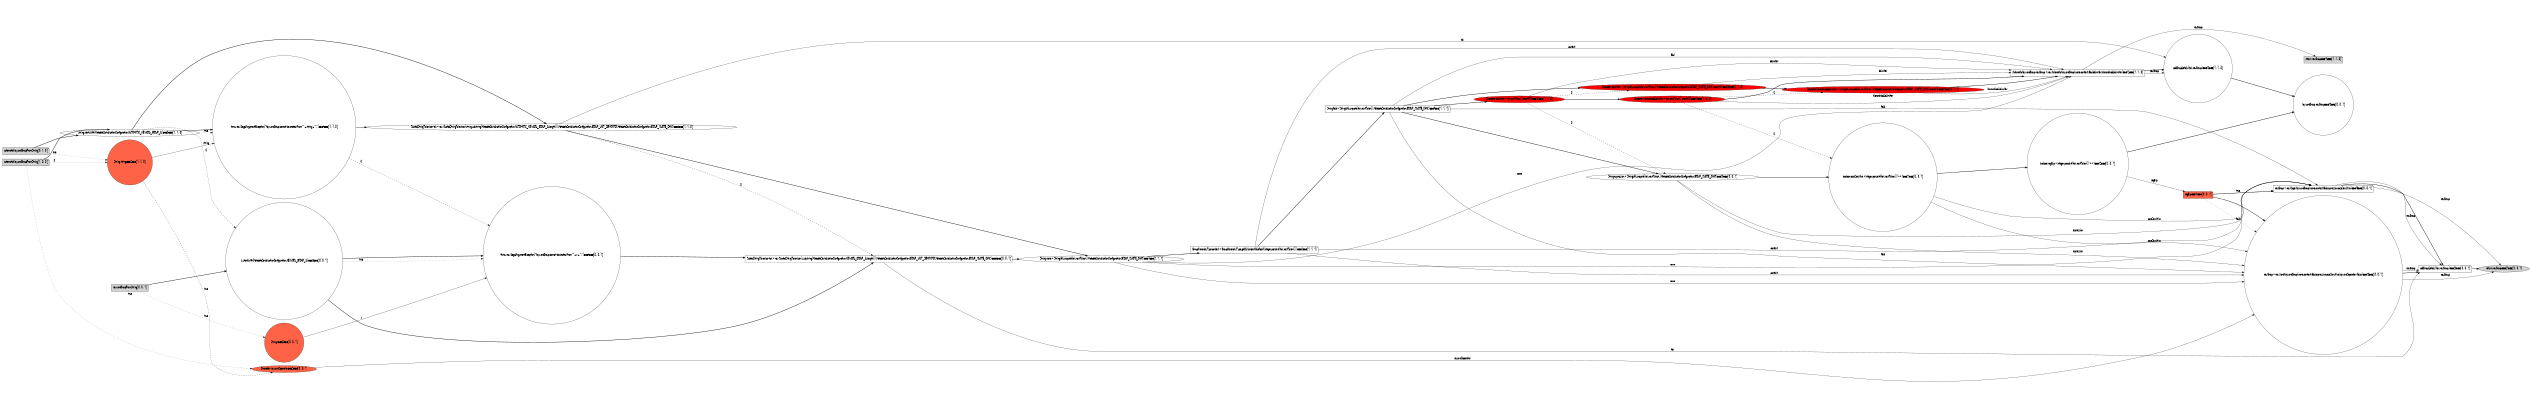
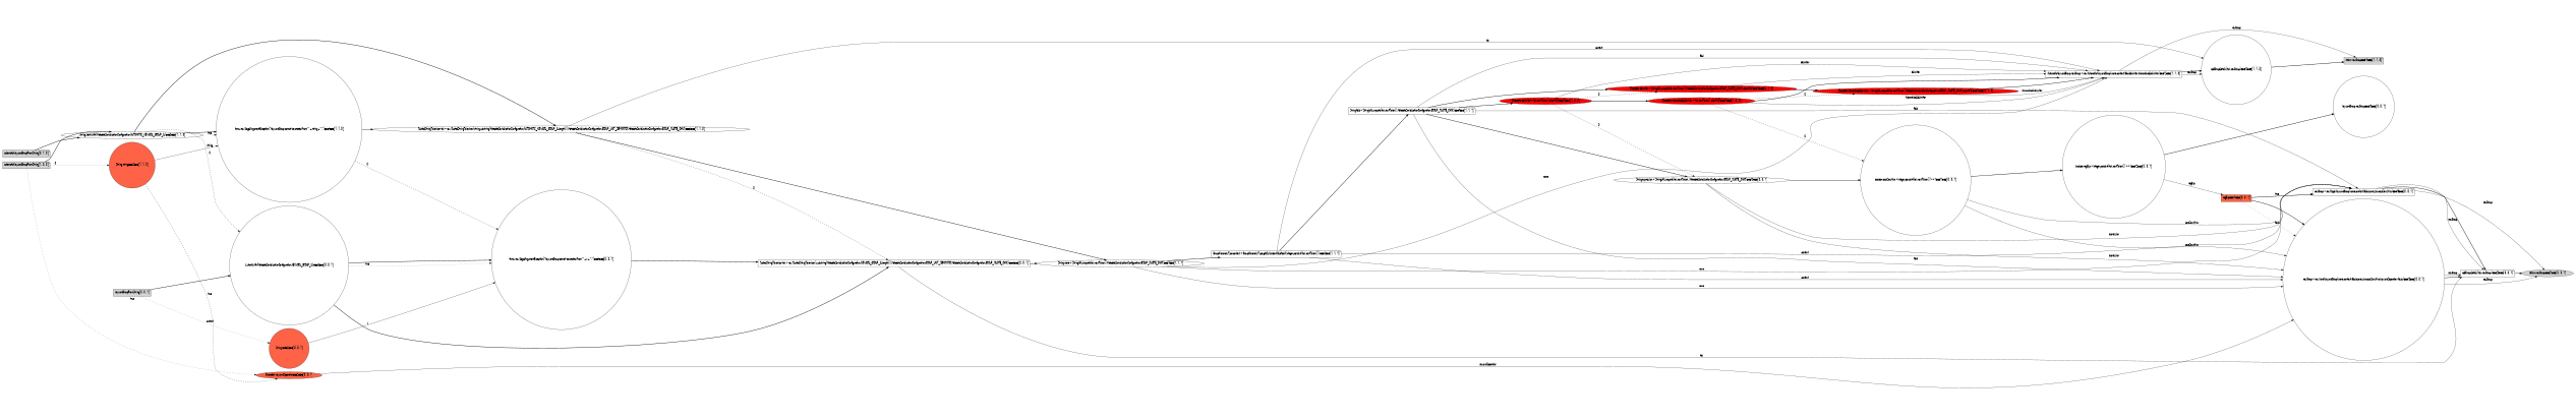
  digraph {
    fontname="Patrick Hand"
    rankdir=LR
    node [fillcolor=white fontname="Patrick Hand" shape=note style=filled]
    edge [fontname="Patrick Hand" style=bold]
    n1 [label="newGroup = new RegexKeywordGroup(name,context,field,expression,caseSensitive)@@@15@@@['0', '0', '1']"]
    n2 [label="addGroupDetails(tok,newGroup)@@@20@@@['0', '0', '1']"]
    n3 [fillcolor=lightgray label="return newGroup@@@21@@@['0', '0', '1']" shape=ellipse]
    n4 [fillcolor=red label="Character delimiter = StringUtil.unquote(tok.nextToken(),MetadataSerializationConfiguration.GROUP_QUOTE_CHAR).charAt(0)@@@10@@@['0', '1', '0']" shape=ellipse]
    n5 [label="AutomaticKeywordGroup newGroup = new AutomaticKeywordGroup(name,context,field,delimiter,hierarchicalDelimiter)@@@12@@@['1', '1', '0']"]
    n6 [fillcolor=red label="Character hierarchicalDelimiter = StringUtil.unquote(tok.nextToken(),MetadataSerializationConfiguration.GROUP_QUOTE_CHAR).charAt(0)@@@11@@@['0', '1', '0']" shape=ellipse]
    n7 [label="addGroupDetails(tok,newGroup)@@@13@@@['1', '1', '0']" shape=circle]
    n8 [fillcolor=lightgray label="return newGroup@@@14@@@['1', '1', '0']"]
    n9 [label="KeywordGroup newGroup@@@13@@@['0', '0', '1']" shape=circle]
    n10 [fillcolor=tomato label="regExp@@@14@@@['0', '0', '1']"]
    n11 [label="newGroup = new WordKeywordGroup(name,context,field,expression,caseSensitive,keywordSeparator,false)@@@18@@@['0', '0', '1']" shape=circle]
    n12 [label="QuotedStringTokenizer tok = new QuotedStringTokenizer(string.substring(MetadataSerializationConfiguration.AUTOMATIC_KEYWORD_GROUP_ID.length()),MetadataSerializationConfiguration.GROUP_UNIT_SEPARATOR,MetadataSerializationConfiguration.GROUP_QUOTE_CHAR)@@@6@@@['1', '1', '0']" shape=ellipse]
    n13 [label="QuotedStringTokenizer tok = new QuotedStringTokenizer(s.substring(MetadataSerializationConfiguration.KEYWORD_GROUP_ID.length()),MetadataSerializationConfiguration.GROUP_UNIT_SEPARATOR,MetadataSerializationConfiguration.GROUP_QUOTE_CHAR)@@@6@@@['0', '0', '1']"]
    n14 [label="String name = StringUtil.unquote(tok.nextToken(),MetadataSerializationConfiguration.GROUP_QUOTE_CHAR)@@@7@@@['1', '1', '1']" shape=ellipse]
    n15 [label="GroupHierarchyType context = GroupHierarchyType.getByNumberOrDefault(Integer.parseInt(tok.nextToken()))@@@8@@@['1', '1', '1']"]
    n16 [fillcolor=tomato label="String s@@@2@@@['0', '0', '1']" shape=circle]
    n17 [label="throw new IllegalArgumentException(\"KeywordGroup cannot be created from \"\" + s + \"\".\")@@@4@@@['0', '0', '1']" shape=circle]
    n18 [label="!s.startsWith(MetadataSerializationConfiguration.KEYWORD_GROUP_ID)@@@3@@@['0', '0', '1']" shape=circle]
    n19 [fillcolor=red label="Character delimiter = tok.nextToken().charAt(0)@@@10@@@['1', '0', '0']" shape=ellipse]
    n20 [label="String expression = StringUtil.unquote(tok.nextToken(),MetadataSerializationConfiguration.GROUP_QUOTE_CHAR)@@@10@@@['0', '0', '1']" shape=ellipse]
    n21 [fillcolor=red label="Character hierarchicalDelimiter = tok.nextToken().charAt(0)@@@11@@@['1', '0', '0']" shape=ellipse]
    n22 [label="boolean caseSensitive = Integer.parseInt(tok.nextToken()) == 1@@@11@@@['0', '0', '1']" shape=circle]
    n23 [label="boolean regExp = Integer.parseInt(tok.nextToken()) == 1@@@12@@@['0', '0', '1']" shape=circle]
    n24 [label="String field = StringUtil.unquote(tok.nextToken(),MetadataSerializationConfiguration.GROUP_QUOTE_CHAR)@@@9@@@['1', '1', '1']"]
    n25 [fillcolor=tomato label="Character keywordSeparator@@@2@@@['0', '0', '1']" shape=ellipse]
    n26 [fillcolor=lightgray label="automaticKeywordGroupFromString['0', '1', '0']"]
    n27 [label="!string.startsWith(MetadataSerializationConfiguration.AUTOMATIC_KEYWORD_GROUP_ID)@@@3@@@['1', '1', '0']" shape=ellipse]
    n28 [fillcolor=tomato label="String string@@@2@@@['1', '1', '0']" shape=circle]
    n29 [label="throw new IllegalArgumentException(\"KeywordGroup cannot be created from \"\" + string + \"\".\")@@@4@@@['1', '1', '0']" shape=circle]
    n30 [fillcolor=lightgray label="keywordGroupFromString['0', '0', '1']"]
    n31 [fillcolor=lightgray label="automaticKeywordGroupFromString['1', '0', '0']"]
    n1 -> n2
    n1 -> n2 [label=newGroup style=solid]
    n1 -> n3 [label=newGroup style=solid]
    n2 -> n3
    n4 -> n5 [label=delimiter style=solid]
    n4 -> n6
    n5 -> n7 [label=newGroup style=solid]
    n5 -> n7
    n5 -> n8 [label=newGroup style=solid]
    n6 -> n5 [label=hierarchicalDelimiter style=solid]
    n6 -> n5
-   n7 -> n9
+   n7 -> n8
    n10 -> n1 [label=true style=dotted]
    n10 -> n1
    n10 -> n11
    n10 -> n11 [label=false style=dotted]
    n11 -> n2
    n11 -> n2 [label=newGroup style=solid]
    n11 -> n3 [label=newGroup style=solid]
    n12 -> n7 [label=tok style=solid]
    n12 -> n13 [label=0 style=dashed]
    n12 -> n14
    n13 -> n2 [label=tok style=solid]
    n13 -> n14
    n14 -> n1 [label=name style=solid]
    n14 -> n5 [label=name style=solid]
    n14 -> n11 [label=name style=solid]
    n14 -> n15
    n15 -> n1 [label=context style=solid]
    n15 -> n5 [label=context style=solid]
    n15 -> n11 [label=context style=solid]
    n15 -> n24
    n16 -> n17 [label=s style=solid]
    n17 -> n13
    n18 -> n13
    n18 -> n17
    n18 -> n17 [label=true style=dotted]
    n19 -> n4 [label=0 style=dashed]
    n19 -> n5 [label=delimiter style=solid]
    n19 -> n20 [label=0 style=dashed]
    n19 -> n21
    n20 -> n1 [label=expression style=solid]
    n20 -> n11 [label=expression style=solid]
    n20 -> n22
    n21 -> n5 [label=hierarchicalDelimiter style=solid]
    n21 -> n5
    n21 -> n6 [label=0 style=dashed]
    n21 -> n22 [label=0 style=dashed]
    n22 -> n1 [label=caseSensitive style=solid]
    n22 -> n11 [label=caseSensitive style=solid]
    n22 -> n23
    n23 -> n9
    n23 -> n10 [label=regExp style=solid]
    n24 -> n1 [label=field style=solid]
    n24 -> n4
    n24 -> n5 [label=field style=solid]
    n24 -> n11 [label=field style=solid]
    n24 -> n19
    n24 -> n20
    n25 -> n11 [label=keywordSeparator style=solid]
    n26 -> n27
-   n26 -> n28 [label=true style=dotted]
    n27 -> n12
    n27 -> n18 [label=0 style=dashed]
    n27 -> n29 [label=true style=dotted]
    n27 -> n29
    n28 -> n25 [label=true style=dashed]
    n28 -> n29 [label=string style=solid]
    n29 -> n12
    n29 -> n17 [label=0 style=dashed]
-   n30 -> n16 [label=true style=dotted]
+   n30 -> n16 [label=context style=dotted]
    n30 -> n18
    n31 -> n25 [label=true style=dotted]
    n31 -> n27
    n31 -> n28 [label=0 style=dotted]
  }
